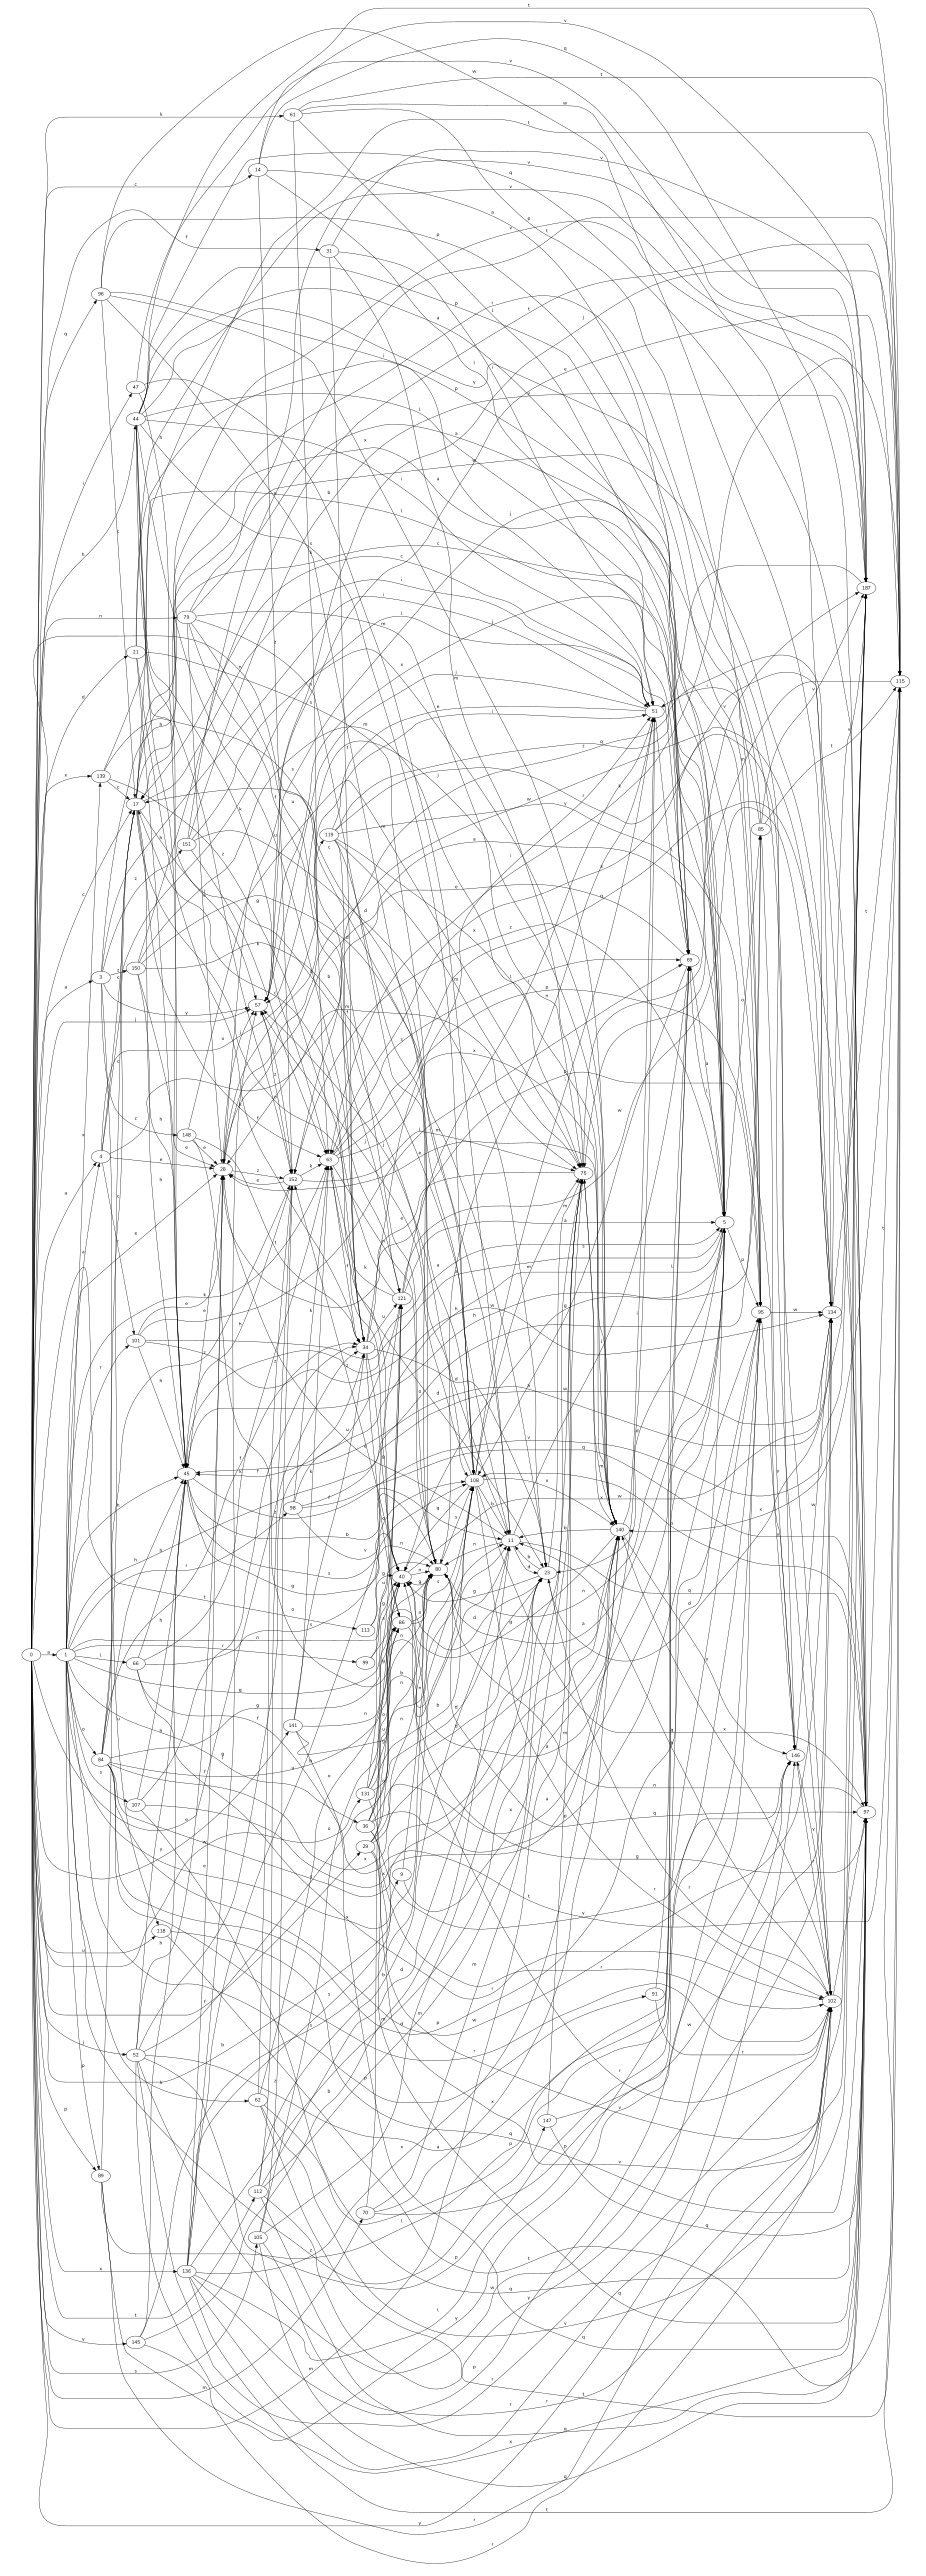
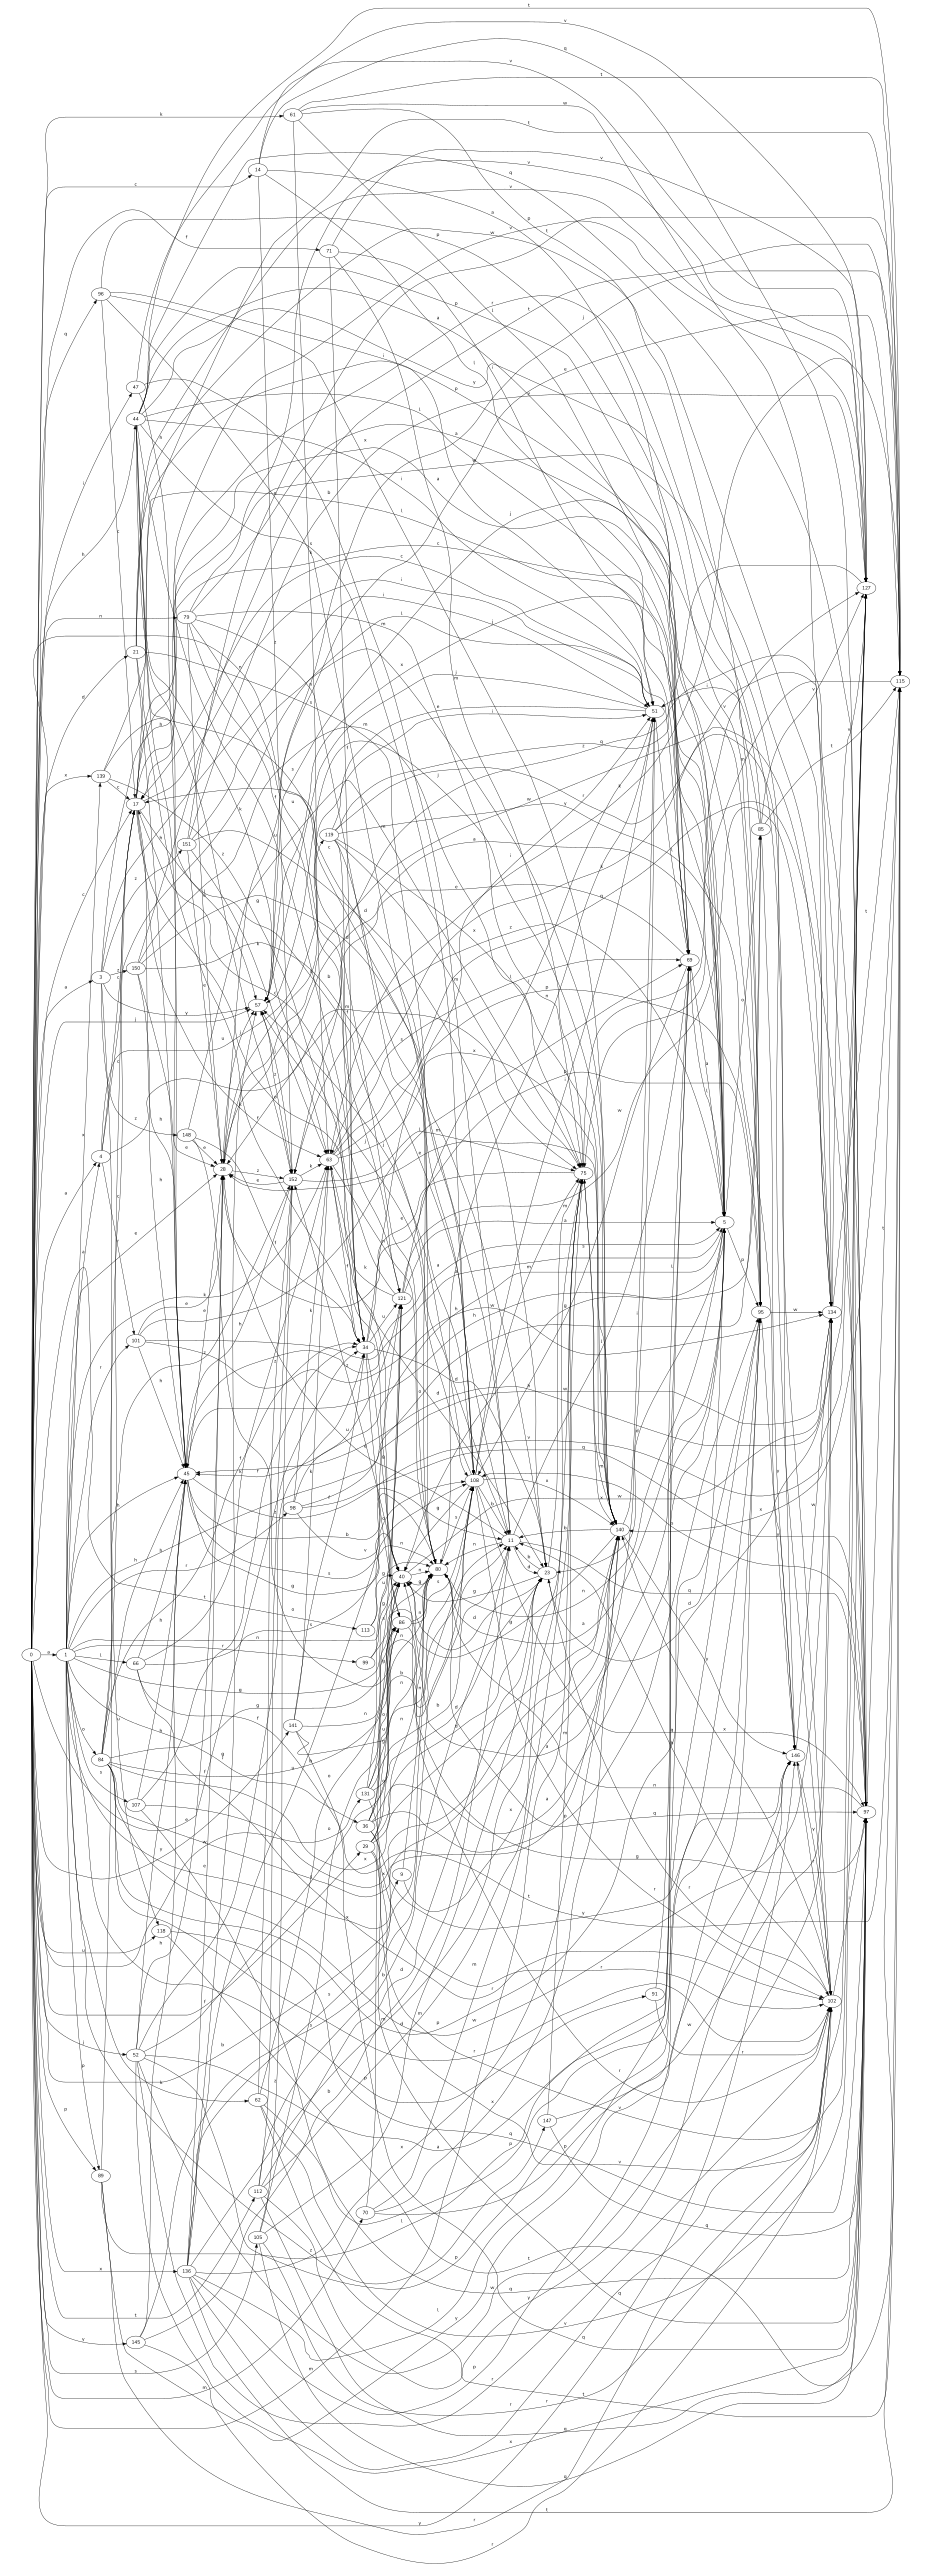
  strict digraph {
    fontname=Nunito
    rankdir=LR
    node [fontname=Nunito]
    edge [fontname=Nunito]
    0
    1
    3
    4
    9
    14
    17
    21
    29
-   31
+   31 [label=71]
    34
    44
    47
    52
    57
    61
    70
    75
    79
    80
    89
    96
    105
    112
    113
    118
    131
    136
    139
    141
    145
    146
    28
    36
    40
    45
    62
    63
    66
    84
    85
    91
    98
    99
    101
    107
    140
    147
    51
    134
    148
    150
    151
    69
    119
    5
    152
    97
-   127 [label=187]
+   127
    86
    102
    108
    115
    n64 [label=95]
    23
    121
    11
    0 -> 1 [label=a]
    0 -> 3 [label=a]
    0 -> 4 [label=a]
    0 -> 9 [label=b]
    0 -> 14 [label=c]
    0 -> 17 [label=c]
    0 -> 21 [label=d]
    0 -> 29 [label=f]
    0 -> 31 [label=f]
    0 -> 34 [label=f]
    0 -> 44 [label=h]
    0 -> 47 [label=i]
    0 -> 52 [label=j]
    0 -> 57 [label=j]
    0 -> 61 [label=k]
    0 -> 70 [label=m]
    0 -> 75 [label=m]
    0 -> 79 [label=n]
    0 -> 80 [label=n]
    0 -> 89 [label=p]
    0 -> 96 [label=q]
    0 -> 105 [label=s]
    0 -> 112 [label=t]
    0 -> 113 [label=t]
    0 -> 118 [label=u]
    0 -> 131 [label=w]
    0 -> 136 [label=x]
    0 -> 139 [label=x]
    0 -> 141 [label=y]
    0 -> 145 [label=y]
    0 -> 146 [label=y]
    1 -> 4 [label=a]
    1 -> 80 [label=n]
    1 -> 89 [label=p]
    1 -> 139 [label=x]
    1 -> 28 [label=e]
    1 -> 36 [label=g]
    1 -> 40 [label=g]
    1 -> 45 [label=h]
    1 -> 62 [label=k]
    1 -> 63 [label=k]
    1 -> 66 [label=l]
    1 -> 84 [label=o]
    1 -> 85 [label=o]
    1 -> 91 [label=p]
    1 -> 98 [label=r]
    1 -> 99 [label=r]
    1 -> 101 [label=r]
    1 -> 107 [label=s]
    1 -> 140 [label=x]
    1 -> 147 [label=z]
    3 -> 57 [label=y]
    3 -> 118 [label=u]
    3 -> 51 [label=i]
    3 -> 134 [label=w]
    3 -> 148 [label=z]
    3 -> 150 [label=z]
    3 -> 151 [label=z]
    4 -> 17 [label=c]
    4 -> 75 [label=m]
    4 -> 101 [label=r]
    4 -> 69 [label=l]
    4 -> 119 [label=u]
    9 -> 80 [label=n]
    9 -> 140 [label=x]
    14 -> 69 [label=l]
    14 -> 5 [label=a]
    14 -> 152 [label=z]
    14 -> 97 [label=q]
    14 -> 127 [label=v]
    17 -> 45 [label=h]
    17 -> 63 [label=k]
    17 -> 51 [label=i]
    17 -> 5 [label=a]
    17 -> 127 [label=v]
    17 -> 86 [label=o]
    17 -> 102 [label=r]
    17 -> 108 [label=s]
    17 -> 115 [label=t]
    21 -> 34 [label=f]
    21 -> 45 [label=h]
-   96 -> 134 [label=w]
+   21 -> 134 [label=w]
    21 -> 127 [label=v]
    21 -> 108 [label=s]
    21 -> n64 [label=p]
    29 -> 80 [label=n]
    29 -> 40 [label=g]
    29 -> 97 [label=q]
    29 -> 127 [label=v]
    29 -> 86 [label=o]
    29 -> 23 [label=d]
    31 -> 34 [label=f]
    31 -> 75 [label=m]
    31 -> 51 [label=i]
    31 -> 127 [label=v]
    34 -> 40 [label=g]
    34 -> 51 [label=i]
    34 -> 86 [label=o]
    34 -> n64 [label=p]
    34 -> 23 [label=d]
    34 -> 121 [label=u]
    44 -> 57 [label=j]
    44 -> 146 [label=y]
    44 -> 45 [label=h]
    44 -> 63 [label=k]
    44 -> 51 [label=i]
    44 -> 69 [label=l]
    44 -> 5 [label=a]
    44 -> 152 [label=z]
    44 -> 97 [label=q]
    44 -> 108 [label=s]
    44 -> 115 [label=t]
    44 -> n64 [label=p]
    44 -> 121 [label=u]
    47 -> 45 [label=h]
    47 -> 127 [label=v]
    47 -> 11 [label=b]
    52 -> 34 [label=f]
    52 -> 28 [label=e]
    52 -> 45 [label=h]
    52 -> 134 [label=w]
    52 -> 5 [label=a]
    52 -> 97 [label=x]
    52 -> 102 [label=r]
    52 -> 108 [label=s]
    52 -> n64 [label=p]
    57 -> 152 [label=z]
    61 -> 63 [label=k]
    61 -> 134 [label=w]
    61 -> 69 [label=l]
    61 -> 115 [label=t]
    61 -> n64 [label=p]
    70 -> 75 [label=m]
    70 -> 140 [label=x]
    70 -> n64 [label=p]
    70 -> 121 [label=u]
    75 -> 28 [label=e]
    75 -> 140 [label=x]
    75 -> 127 [label=v]
    79 -> 34 [label=f]
    79 -> 75 [label=m]
    79 -> 80 [label=n]
    79 -> 28 [label=e]
    79 -> 5 [label=a]
    79 -> 127 [label=v]
    79 -> 121 [label=u]
    80 -> 40 [label=g]
    80 -> 5 [label=a]
    80 -> 97 [label=q]
    80 -> 108 [label=s]
    89 -> 17 [label=c]
    89 -> 146 [label=y]
    89 -> 69 [label=l]
    89 -> 102 [label=r]
    96 -> 17 [label=c]
    96 -> 80 [label=n]
    96 -> 140 [label=x]
    96 -> 51 [label=i]
    96 -> n64 [label=p]
    105 -> 152 [label=z]
    105 -> 97 [label=q]
    105 -> 86 [label=o]
    105 -> 102 [label=r]
    105 -> 23 [label=d]
    112 -> 75 [label=m]
    112 -> 146 [label=y]
    112 -> 152 [label=z]
    112 -> 97 [label=q]
    112 -> 23 [label=d]
    112 -> 11 [label=b]
    113 -> 80 [label=n]
    113 -> 40 [label=g]
    118 -> 97 [label=q]
    118 -> 115 [label=t]
    131 -> 80 [label=n]
    131 -> 127 [label=v]
    131 -> 86 [label=o]
    131 -> 23 [label=d]
    131 -> 121 [label=u]
    131 -> 11 [label=b]
    136 -> 57 [label=j]
    136 -> 75 [label=m]
    136 -> 28 [label=e]
    136 -> 140 [label=x]
    136 -> 69 [label=l]
    136 -> 102 [label=r]
    136 -> 108 [label=s]
    136 -> 115 [label=t]
    136 -> n64 [label=p]
    136 -> 121 [label=u]
    139 -> 17 [label=c]
    139 -> 40 [label=g]
    139 -> 69 [label=l]
    139 -> 108 [label=s]
    141 -> 34 [label=f]
    141 -> 80 [label=n]
    141 -> 63 [label=k]
    141 -> 97 [label=q]
    141 -> 11 [label=b]
    145 -> 45 [label=h]
    145 -> 102 [label=r]
    145 -> 108 [label=s]
    145 -> 11 [label=b]
    146 -> 134 [label=w]
    146 -> 102 [label=r]
    28 -> 57 [label=j]
    28 -> 134 [label=w]
    28 -> 5 [label=a]
    28 -> 152 [label=z]
    36 -> 80 [label=n]
    36 -> 146 [label=y]
    36 -> 40 [label=g]
    36 -> 5 [label=a]
    36 -> 102 [label=r]
    36 -> n64 [label=p]
    36 -> 121 [label=s]
    40 -> 80 [label=n]
    40 -> 134 [label=w]
    40 -> 152 [label=z]
    40 -> 23 [label=d]
    45 -> 28 [label=e]
    45 -> 40 [label=g]
    45 -> 5 [label=a]
    45 -> 127 [label=v]
    45 -> 108 [label=s]
    45 -> 11 [label=b]
    62 -> 152 [label=z]
    62 -> 127 [label=v]
    62 -> 86 [label=o]
    62 -> 115 [label=t]
    62 -> n64 [label=p]
    63 -> 34 [label=f]
    63 -> 80 [label=n]
    63 -> 140 [label=x]
    63 -> 69 [label=l]
    63 -> 97 [label=q]
    63 -> n64 [label=p]
    63 -> 23 [label=d]
    66 -> 45 [label=h]
    66 -> 63 [label=k]
    66 -> 102 [label=r]
    66 -> 108 [label=s]
    66 -> 115 [label=t]
    84 -> 17 [label=c]
    84 -> 34 [label=f]
    84 -> 40 [label=g]
    84 -> 45 [label=h]
    84 -> 140 [label=x]
    84 -> 51 [label=i]
    84 -> 134 [label=w]
    84 -> 152 [label=z]
    84 -> 102 [label=r]
    84 -> n64 [label=p]
    84 -> 11 [label=b]
    85 -> 57 [label=j]
    85 -> 146 [label=y]
    85 -> 45 [label=h]
    85 -> 51 [label=i]
    85 -> 127 [label=v]
    85 -> 115 [label=t]
    91 -> 69 [label=l]
    91 -> 102 [label=r]
    98 -> 80 [label=v]
    98 -> 63 [label=k]
    98 -> 134 [label=w]
    98 -> 97 [label=q]
    98 -> 121 [label=u]
    99 -> 40 [label=g]
    99 -> 5 [label=a]
    101 -> 28 [label=e]
    101 -> 45 [label=h]
    101 -> 134 [label=w]
    101 -> 69 [label=l]
    101 -> 5 [label=a]
    107 -> 34 [label=f]
    107 -> 45 [label=h]
    107 -> 140 [label=x]
    107 -> 97 [label=q]
    140 -> 57 [label=j]
    140 -> 75 [label=m]
    140 -> 146 [label=y]
    140 -> 28 [label=e]
    140 -> 40 [label=g]
    140 -> 51 [label=i]
    140 -> 11 [label=b]
    147 -> 75 [label=m]
    147 -> 134 [label=w]
    147 -> 97 [label=q]
    51 -> 17 [label=c]
    51 -> 57 [label=j]
    51 -> 80 [label=n]
    51 -> 28 [label=e]
    51 -> 69 [label=l]
    134 -> 127 [label=v]
    134 -> 115 [label=t]
    134 -> 23 [label=d]
    148 -> 34 [label=f]
    148 -> 75 [label=m]
    148 -> 28 [label=e]
    148 -> 86 [label=o]
    150 -> 75 [label=m]
    150 -> 28 [label=e]
    150 -> 45 [label=h]
    150 -> 115 [label=t]
    150 -> 23 [label=d]
    150 -> 11 [label=b]
-   4 -> 28 [label=e]
+   151 -> 28 [label=e]
    151 -> 63 [label=k]
    151 -> 140 [label=x]
    151 -> 127 [label=v]
    151 -> 115 [label=t]
    151 -> 23 [label=d]
    69 -> 28 [label=e]
    69 -> 5 [label=a]
    69 -> 108 [label=s]
    119 -> 34 [label=f]
    119 -> 75 [label=m]
    119 -> 146 [label=y]
    119 -> 140 [label=x]
    119 -> 51 [label=i]
    119 -> 97 [label=q]
    119 -> 102 [label=r]
    119 -> 108 [label=s]
    5 -> 17 [label=c]
    5 -> 57 [label=j]
    5 -> 80 [label=n]
    5 -> 40 [label=g]
    5 -> 45 [label=h]
    5 -> 85 [label=o]
    5 -> 69 [label=l]
    5 -> 152 [label=z]
    5 -> n64 [label=p]
    5 -> 23 [label=d]
    152 -> 57 [label=j]
    152 -> 75 [label=m]
    152 -> 28 [label=e]
    152 -> 45 [label=h]
    152 -> 63 [label=k]
    97 -> 80 [label=n]
    97 -> 40 [label=g]
    97 -> 63 [label=k]
    97 -> 108 [label=s]
    97 -> 115 [label=t]
    127 -> 45 [label=h]
    127 -> 152 [label=z]
    86 -> 80 [label=n]
    86 -> 102 [label=r]
    86 -> 108 [label=s]
    102 -> 146 [label=y]
    102 -> 140 [label=x]
    102 -> 97 [label=i]
    102 -> 11 [label=b]
    108 -> 57 [label=j]
    108 -> 75 [label=m]
    108 -> 40 [label=g]
    108 -> 140 [label=x]
    108 -> 51 [label=i]
    108 -> 97 [label=q]
    108 -> 102 [label=r]
    108 -> 11 [label=b]
    115 -> 57 [label=j]
    115 -> 75 [label=m]
    115 -> 28 [label=e]
    115 -> 63 [label=k]
    115 -> 140 [label=x]
    n64 -> 146 [label=y]
    n64 -> 134 [label=w]
    23 -> 75 [label=m]
    23 -> 40 [label=g]
    23 -> 102 [label=r]
    23 -> 11 [label=b]
    121 -> 17 [label=c]
    121 -> 63 [label=k]
    121 -> 51 [label=i]
    121 -> 134 [label=w]
    121 -> 5 [label=a]
    11 -> 17 [label=c]
    11 -> 57 [label=j]
    11 -> 80 [label=n]
    11 -> 28 [label=e]
    11 -> 69 [label=l]
    11 -> 97 [label=q]
    11 -> 23 [label=d]
  }
